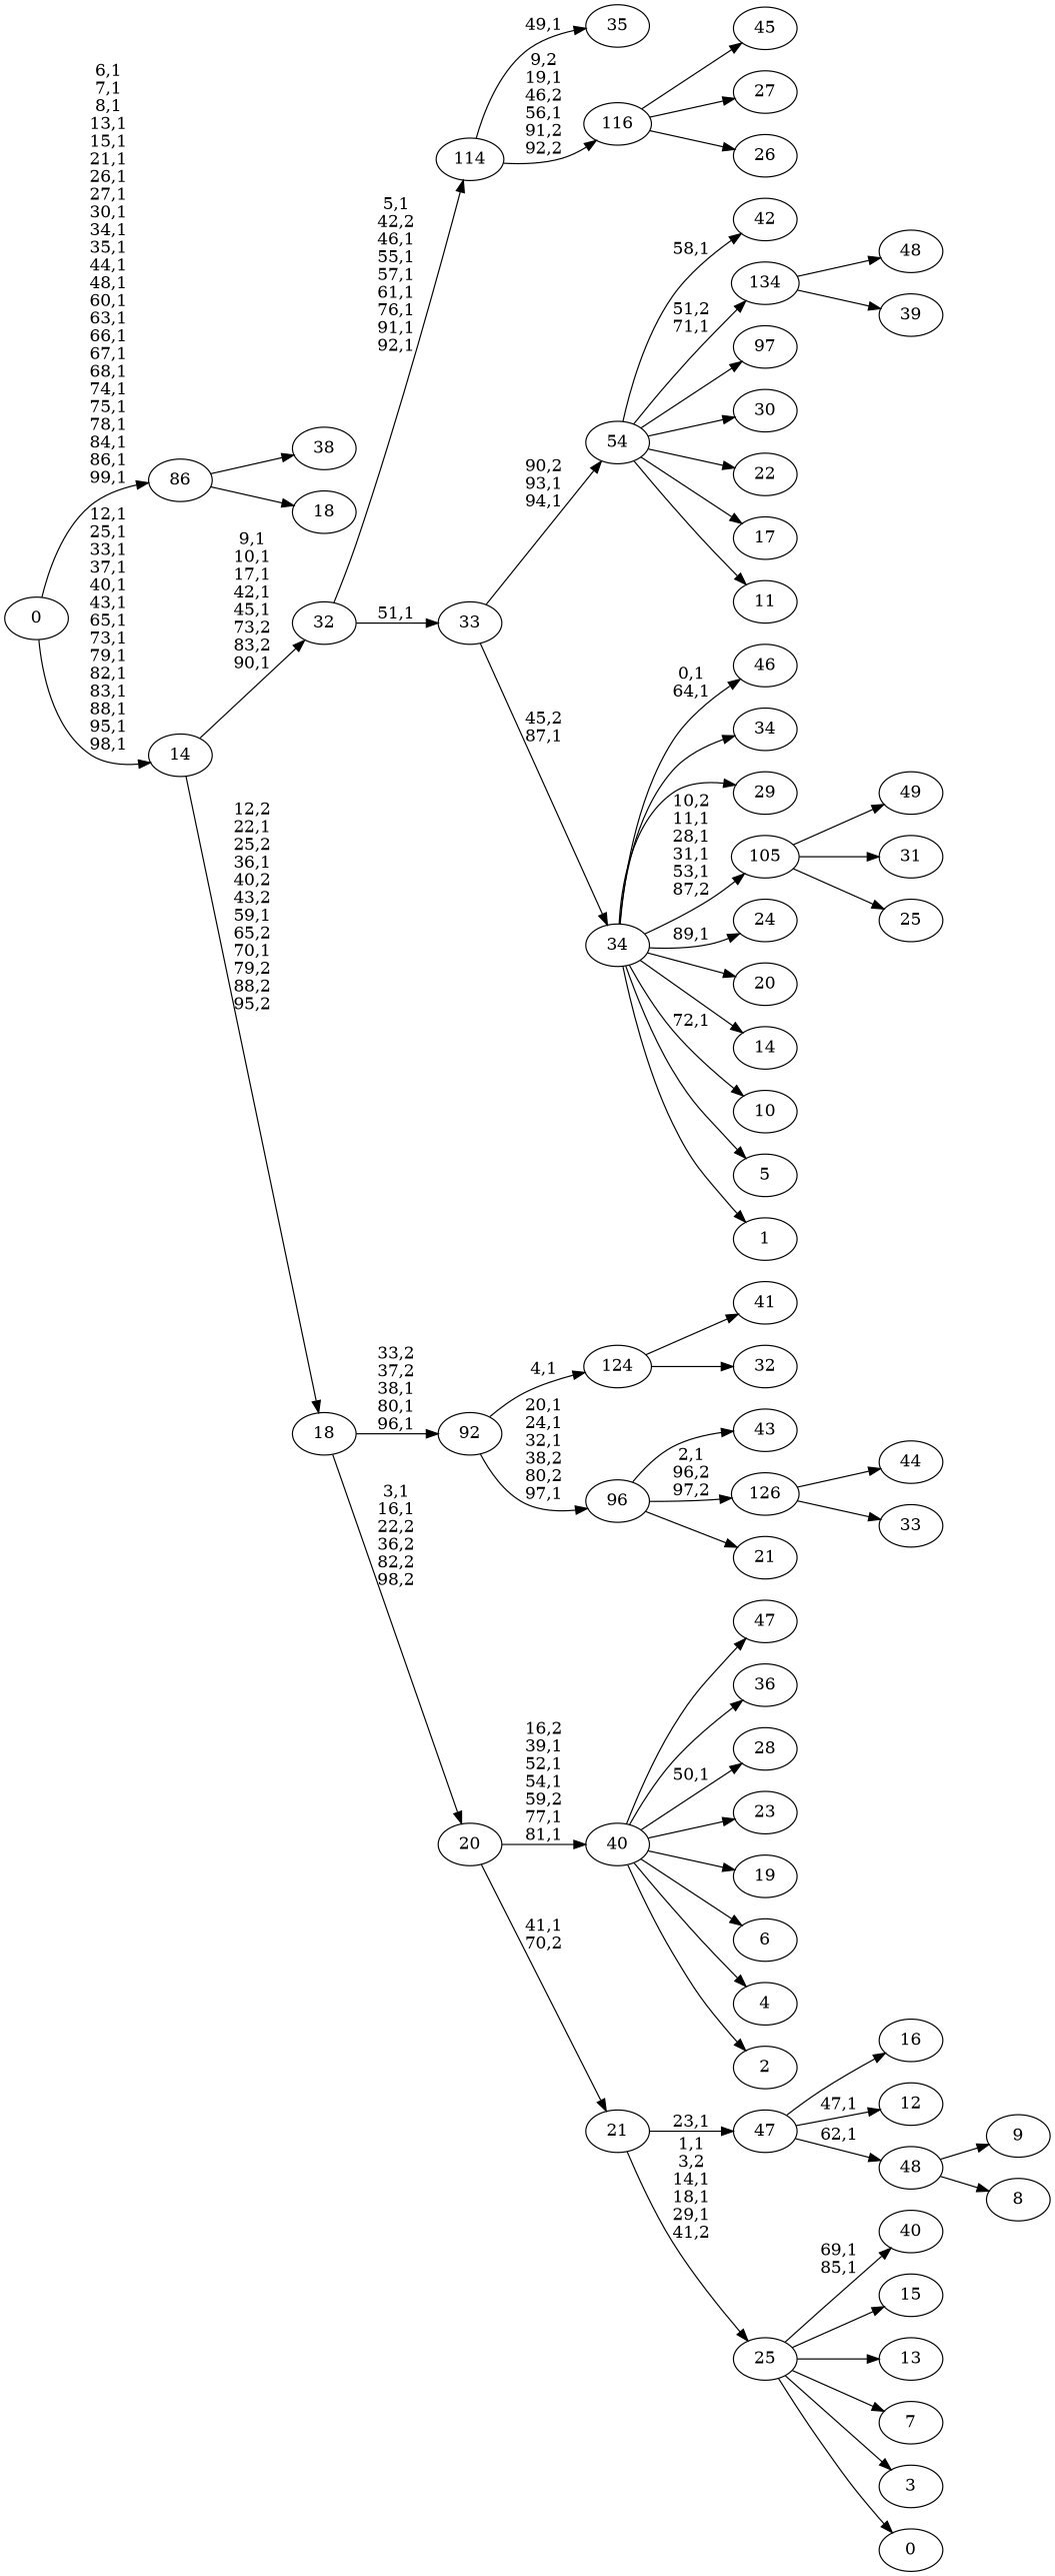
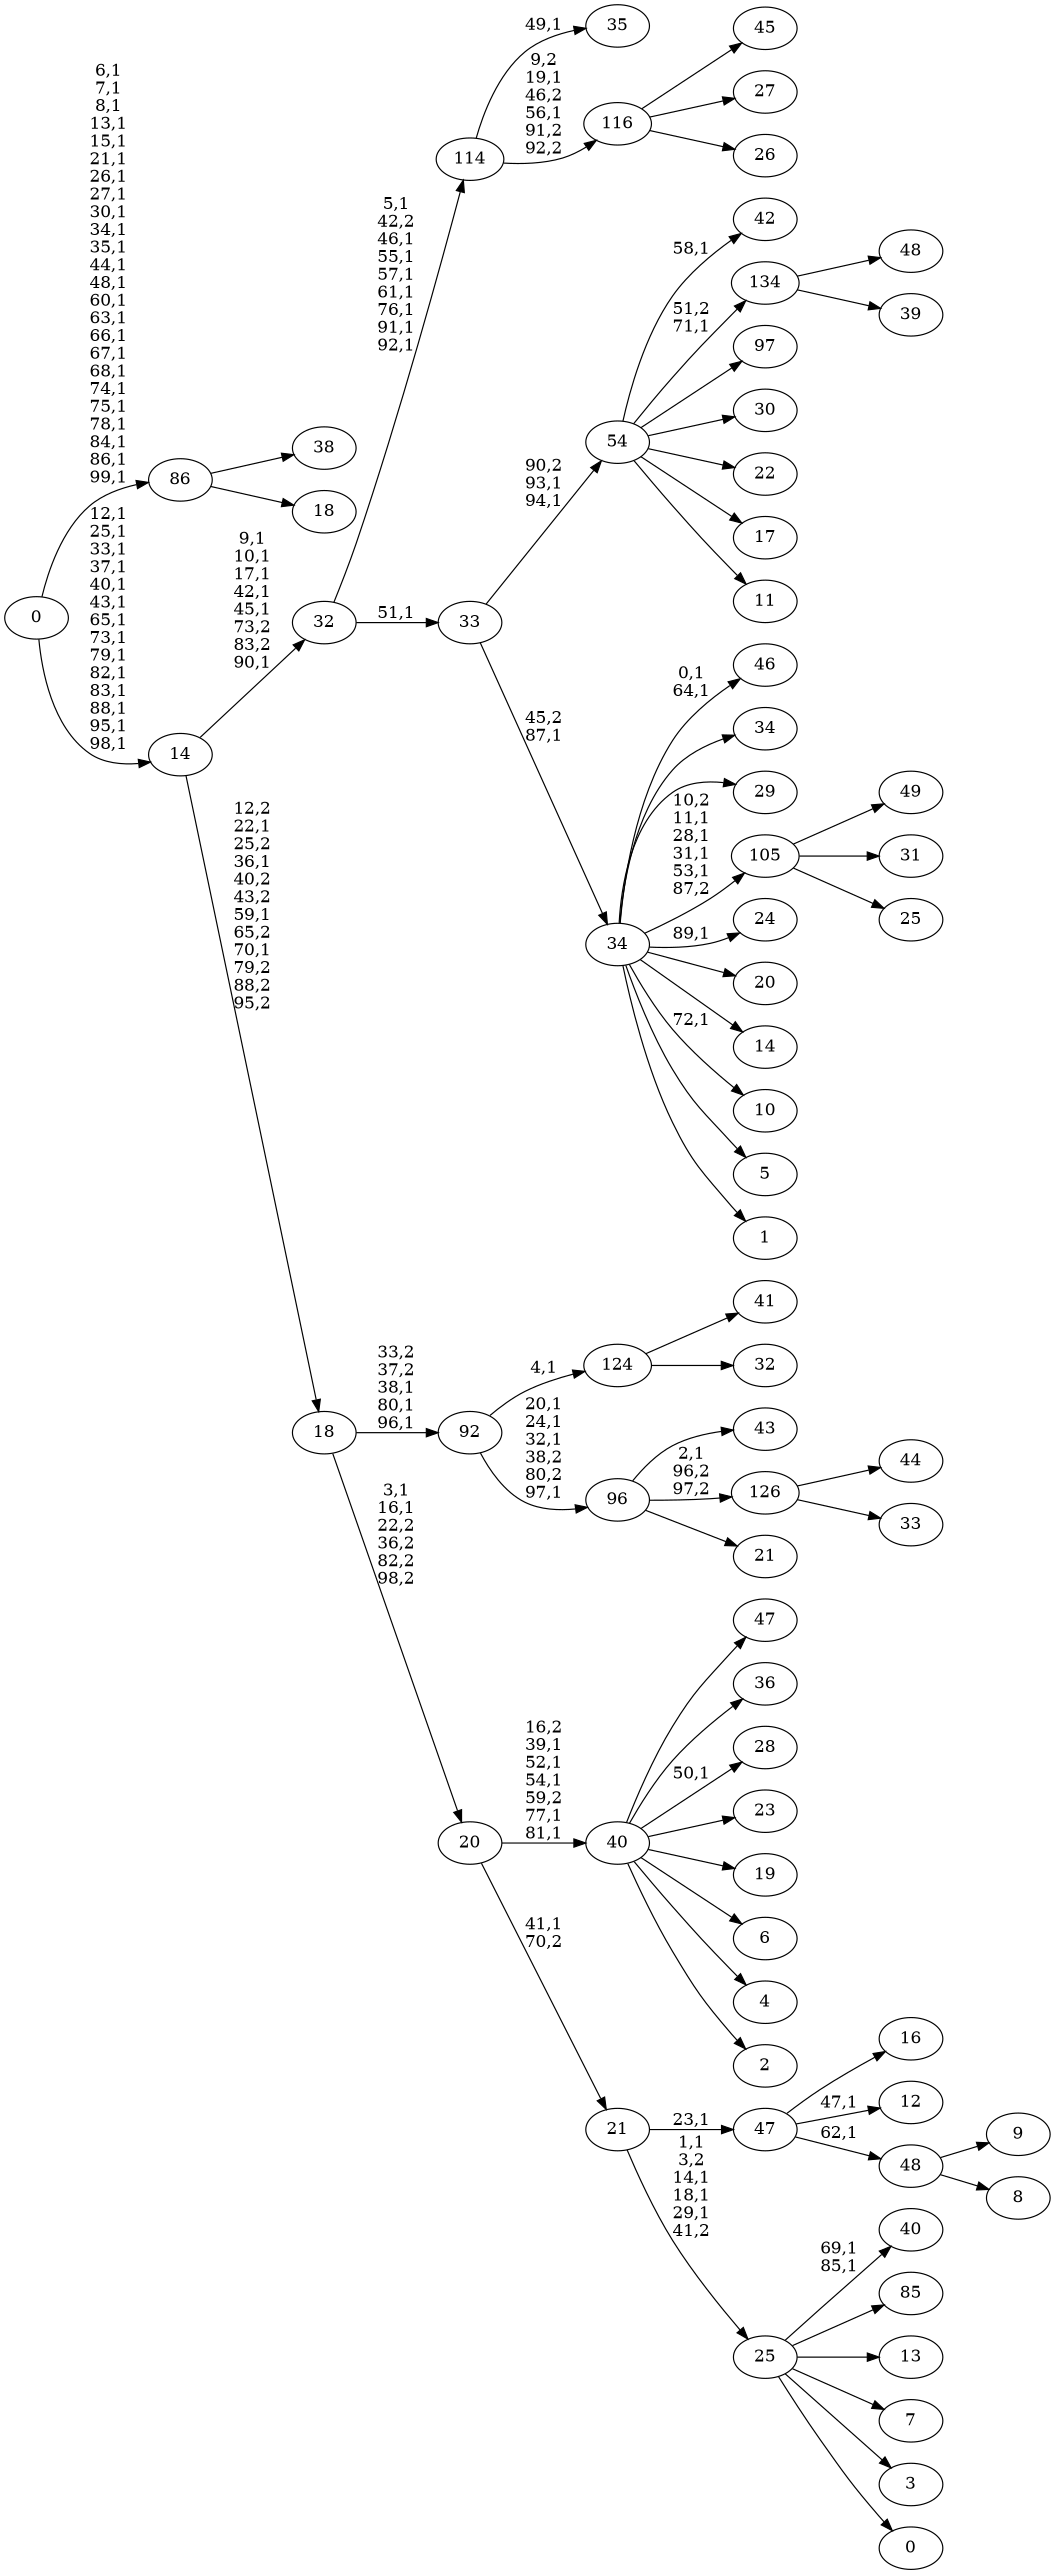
  digraph {
    rankdir=LR
    n1 [label=49]
    n2 [label=48]
    n3 [label=47]
    n4 [label=46]
    n5 [label=45]
    n6 [label=44]
    n7 [label=43]
    n8 [label=42]
    n9 [label=41]
    n10 [label=40]
    n11 [label=39]
    134
    n13 [label=38]
    n14 [label=97]
    n15 [label=36]
    n16 [label=35]
    n17 [label=34]
    n18 [label=33]
    126
    n20 [label=32]
    124
    n22 [label=31]
    n23 [label=30]
    n24 [label=29]
    n25 [label=28]
    n26 [label=27]
    n27 [label=26]
    116
    114
    n30 [label=25]
    105
    n32 [label=24]
    n33 [label=23]
    n34 [label=22]
    n35 [label=21]
    96
    92
    n38 [label=20]
    n39 [label=19]
    n40 [label=18]
    86
    n42 [label=17]
    n43 [label=16]
-   n44 [label=15]
+   n44 [label=85]
    n45 [label=14]
    n46 [label=13]
    n47 [label=12]
    n48 [label=11]
    54
    n50 [label=10]
    n51 [label=9]
    n52 [label=8]
    48
    47
    n55 [label=7]
    n56 [label=6]
    n57 [label=5]
    n58 [label=4]
    n59 [label=3]
    n60 [label=2]
    40
    n62 [label=1]
    34
    33
    32
    n66 [label=0]
    25
    21
    20
    18
    14
    0
    134 -> n2
    134 -> n11
    126 -> n6
    126 -> n18
    124 -> n9
    124 -> n20
    116 -> n5
    116 -> n26
    116 -> n27
    114 -> n16 [label="49,1"]
    114 -> 116 [label="9,2\n19,1\n46,2\n56,1\n91,2\n92,2"]
    105 -> n1
    105 -> n22
    105 -> n30
    96 -> n7
    96 -> 126 [label="2,1\n96,2\n97,2"]
    96 -> n35
    92 -> 124 [label="4,1"]
    92 -> 96 [label="20,1\n24,1\n32,1\n38,2\n80,2\n97,1"]
    86 -> n13
    86 -> n40
    54 -> n8 [label="58,1"]
    54 -> 134 [label="51,2\n71,1"]
    54 -> n14
    54 -> n23
    54 -> n34
    54 -> n42
    54 -> n48
    48 -> n51
    48 -> n52
    47 -> n43
    47 -> n47 [label="47,1"]
    47 -> 48 [label="62,1"]
    40 -> n3
    40 -> n15
    40 -> n25 [label="50,1"]
    40 -> n33
    40 -> n39
    40 -> n56
    40 -> n58
    40 -> n60
    34 -> n4 [label="0,1\n64,1"]
    34 -> n17
    34 -> n24
    34 -> 105 [label="10,2\n11,1\n28,1\n31,1\n53,1\n87,2"]
    34 -> n32 [label="89,1"]
    34 -> n38
    34 -> n45
    34 -> n50 [label="72,1"]
    34 -> n57
    34 -> n62
    33 -> 54 [label="90,2\n93,1\n94,1"]
    33 -> 34 [label="45,2\n87,1"]
    32 -> 114 [label="5,1\n42,2\n46,1\n55,1\n57,1\n61,1\n76,1\n91,1\n92,1"]
    32 -> 33 [label="51,1"]
    25 -> n10 [label="69,1\n85,1"]
    25 -> n44
    25 -> n46
    25 -> n55
    25 -> n59
    25 -> n66
    21 -> 47 [label="23,1"]
    21 -> 25 [label="1,1\n3,2\n14,1\n18,1\n29,1\n41,2"]
    20 -> 40 [label="16,2\n39,1\n52,1\n54,1\n59,2\n77,1\n81,1"]
    20 -> 21 [label="41,1\n70,2"]
    18 -> 92 [label="33,2\n37,2\n38,1\n80,1\n96,1"]
    18 -> 20 [label="3,1\n16,1\n22,2\n36,2\n82,2\n98,2"]
    14 -> 32 [label="9,1\n10,1\n17,1\n42,1\n45,1\n73,2\n83,2\n90,1"]
    14 -> 18 [label="12,2\n22,1\n25,2\n36,1\n40,2\n43,2\n59,1\n65,2\n70,1\n79,2\n88,2\n95,2"]
    0 -> 86 [label="6,1\n7,1\n8,1\n13,1\n15,1\n21,1\n26,1\n27,1\n30,1\n34,1\n35,1\n44,1\n48,1\n60,1\n63,1\n66,1\n67,1\n68,1\n74,1\n75,1\n78,1\n84,1\n86,1\n99,1"]
    0 -> 14 [label="12,1\n25,1\n33,1\n37,1\n40,1\n43,1\n65,1\n73,1\n79,1\n82,1\n83,1\n88,1\n95,1\n98,1"]
  }
